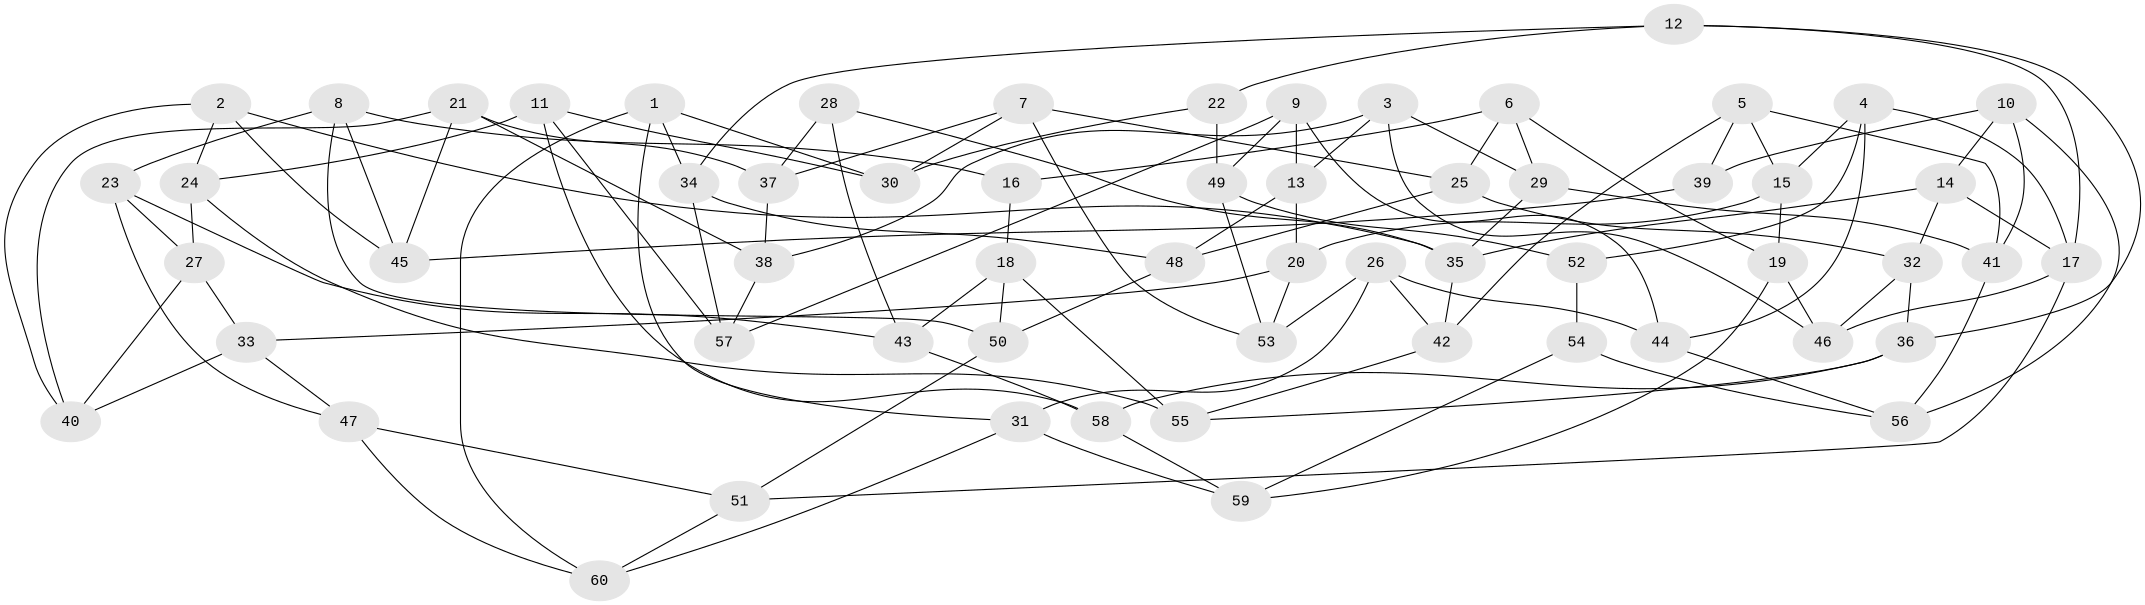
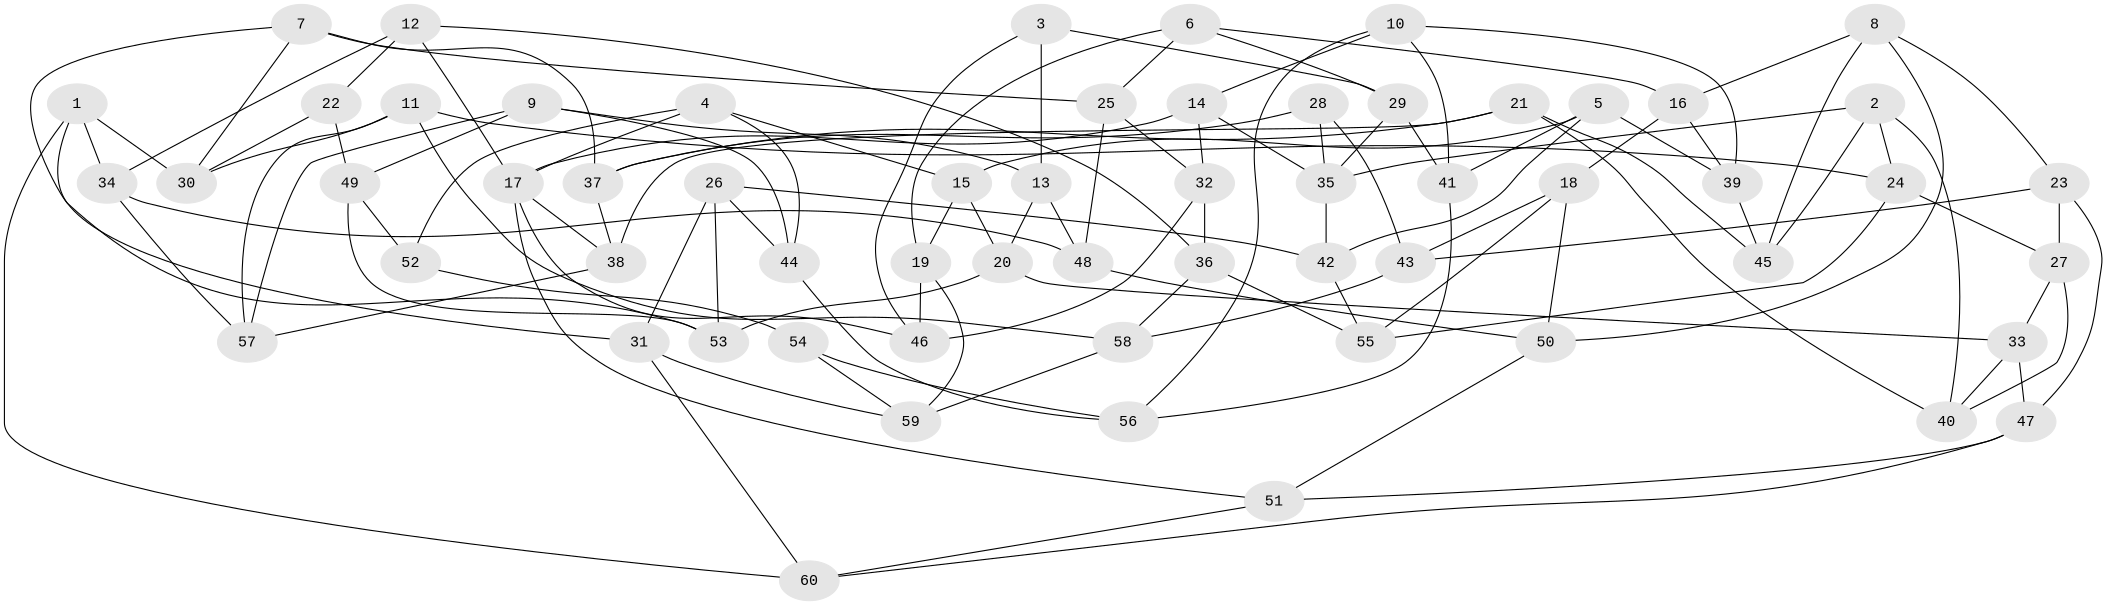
  graph {
    fontname="Liberation Mono"
    node [color=gray90 fontname="Liberation Mono" style=filled]
    edge [fontname="Liberation Mono"]
    1
    30
    31
    34
    60
    59
    57
    48
    2
    24
    35
    40
    45
    55
    27
    42
    3
    13
    29
    38
    46
    20
    41
    4
    15
    17
    44
    52
    19
    51
    56
    54
    5
    39
    6
    16
    25
    18
    32
    7
    37
    53
    8
    23
    50
    43
    47
    9
    49
    10
    14
    11
    58
    12
    22
    36
    33
    21
    26
    28
    1 -- 30
    1 -- 31
    1 -- 34
    1 -- 60
    31 -- 60
    31 -- 59
    34 -- 57
    34 -- 48
    48 -- 50
    2 -- 24
    2 -- 35
    2 -- 40
    2 -- 45
    24 -- 55
    24 -- 27
    35 -- 42
    27 -- 40
    27 -- 33
    42 -- 55
    3 -- 13
    3 -- 29
-   3 -- 38
+   17 -- 38
    3 -- 46
    13 -- 48
    13 -- 20
    29 -- 35
    29 -- 41
    38 -- 57
    20 -- 53
    20 -- 33
    41 -- 56
    4 -- 15
    4 -- 17
    4 -- 44
    4 -- 52
    15 -- 20
    15 -- 19
    17 -- 46
    17 -- 51
    44 -- 56
    52 -- 54
    19 -- 59
    19 -- 46
    51 -- 60
    54 -- 59
    54 -- 56
    5 -- 42
    5 -- 41
    5 -- 15
    5 -- 39
    39 -- 45
    6 -- 29
    6 -- 19
    6 -- 16
    6 -- 25
+   16 -- 39
    16 -- 18
    25 -- 48
    25 -- 32
    18 -- 55
    18 -- 50
    18 -- 43
    32 -- 46
    32 -- 36
    7 -- 30
    7 -- 25
    7 -- 37
    7 -- 53
    37 -- 38
    8 -- 45
    8 -- 16
    8 -- 23
    8 -- 50
    23 -- 27
    23 -- 43
    23 -- 47
    50 -- 51
    43 -- 58
    47 -- 60
    47 -- 51
    9 -- 57
    9 -- 13
    9 -- 44
    9 -- 49
    49 -- 52
    49 -- 53
    10 -- 41
    10 -- 56
    10 -- 39
    10 -- 14
    14 -- 35
    14 -- 17
    14 -- 32
    11 -- 30
    11 -- 57
    11 -- 24
    11 -- 58
    58 -- 59
    12 -- 34
    12 -- 17
    12 -- 22
    12 -- 36
    22 -- 30
    22 -- 49
    36 -- 55
    36 -- 58
    33 -- 40
    33 -- 47
    21 -- 40
    21 -- 45
    21 -- 38
    21 -- 37
    26 -- 31
    26 -- 42
    26 -- 44
    26 -- 53
    28 -- 35
    28 -- 37
    28 -- 43
  }
